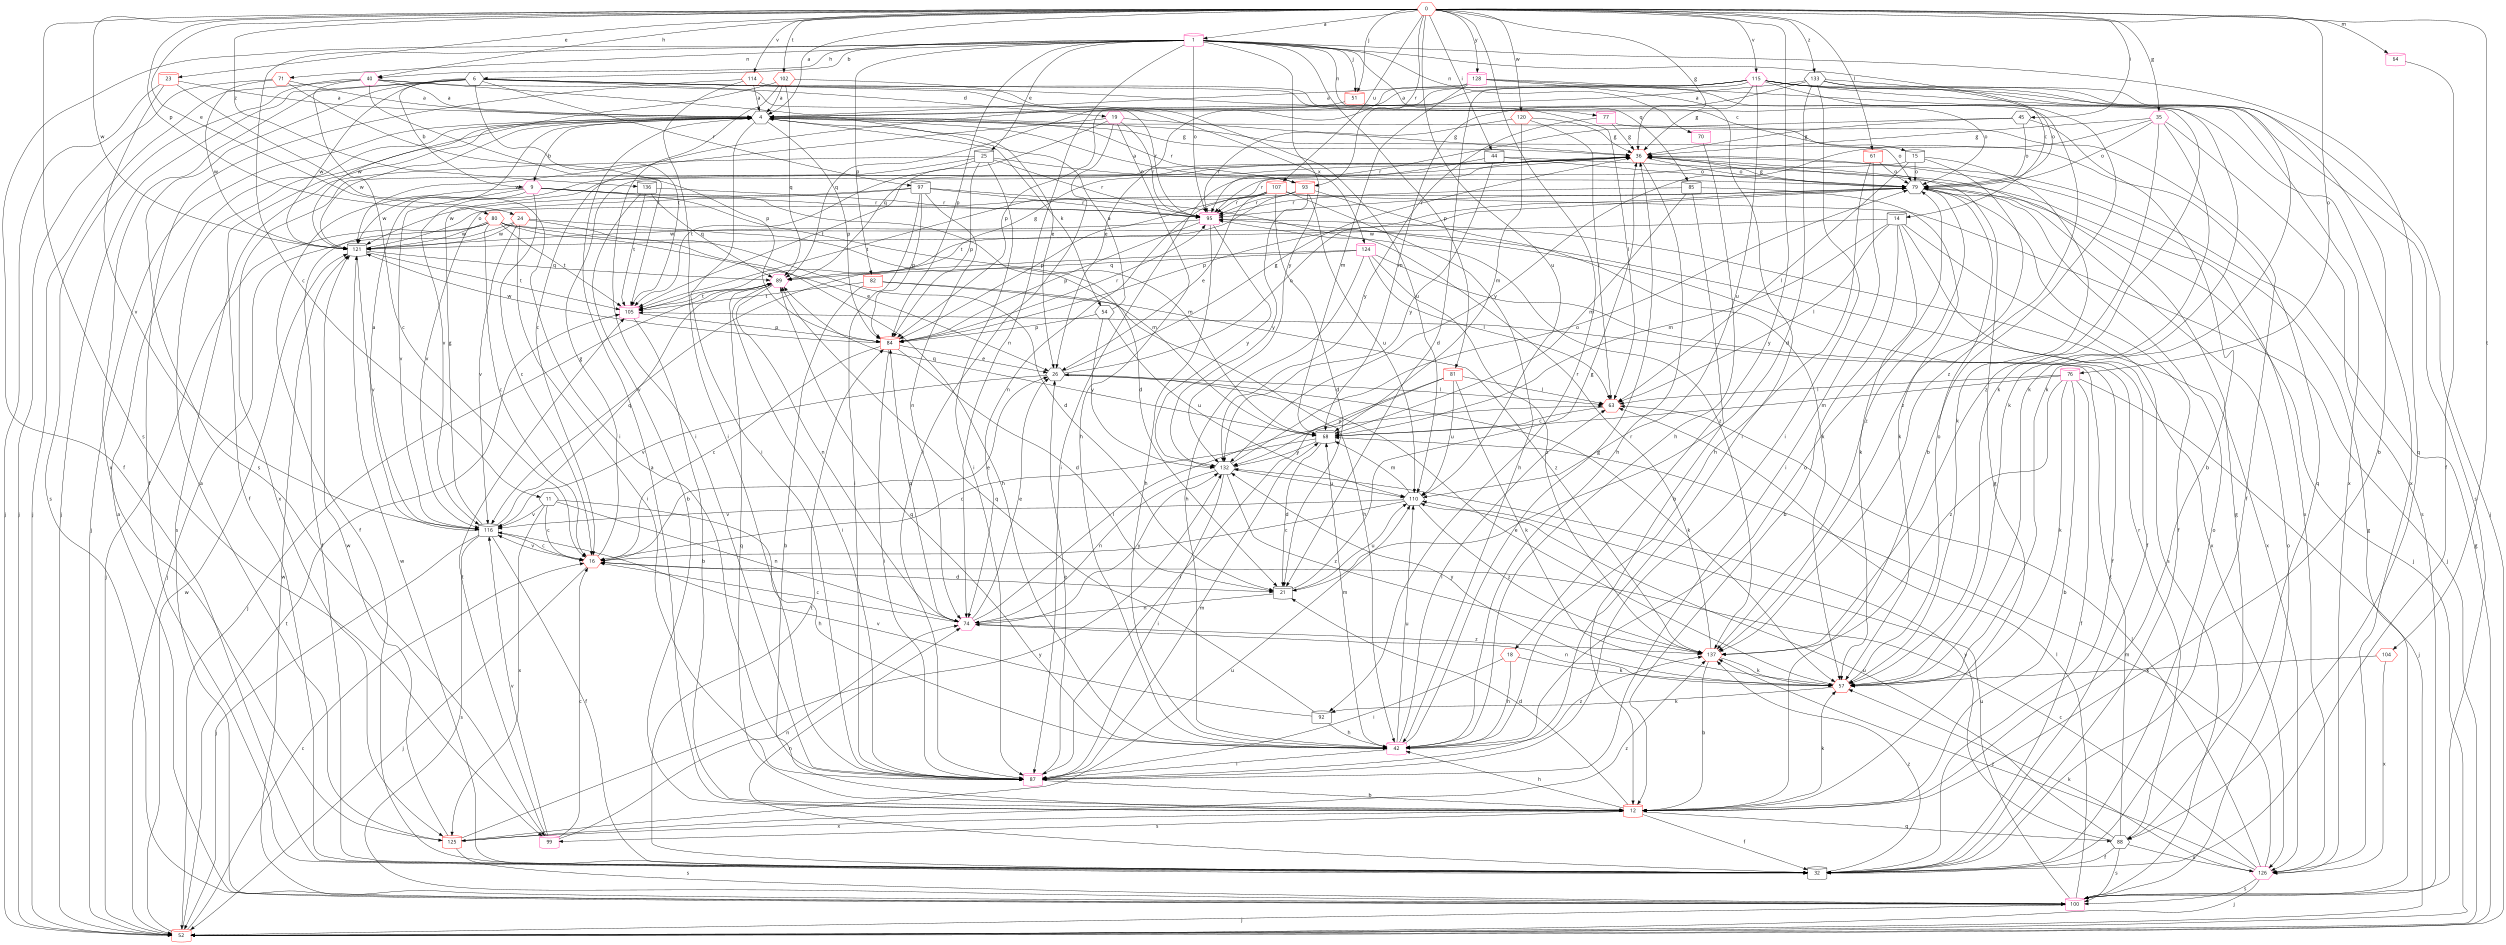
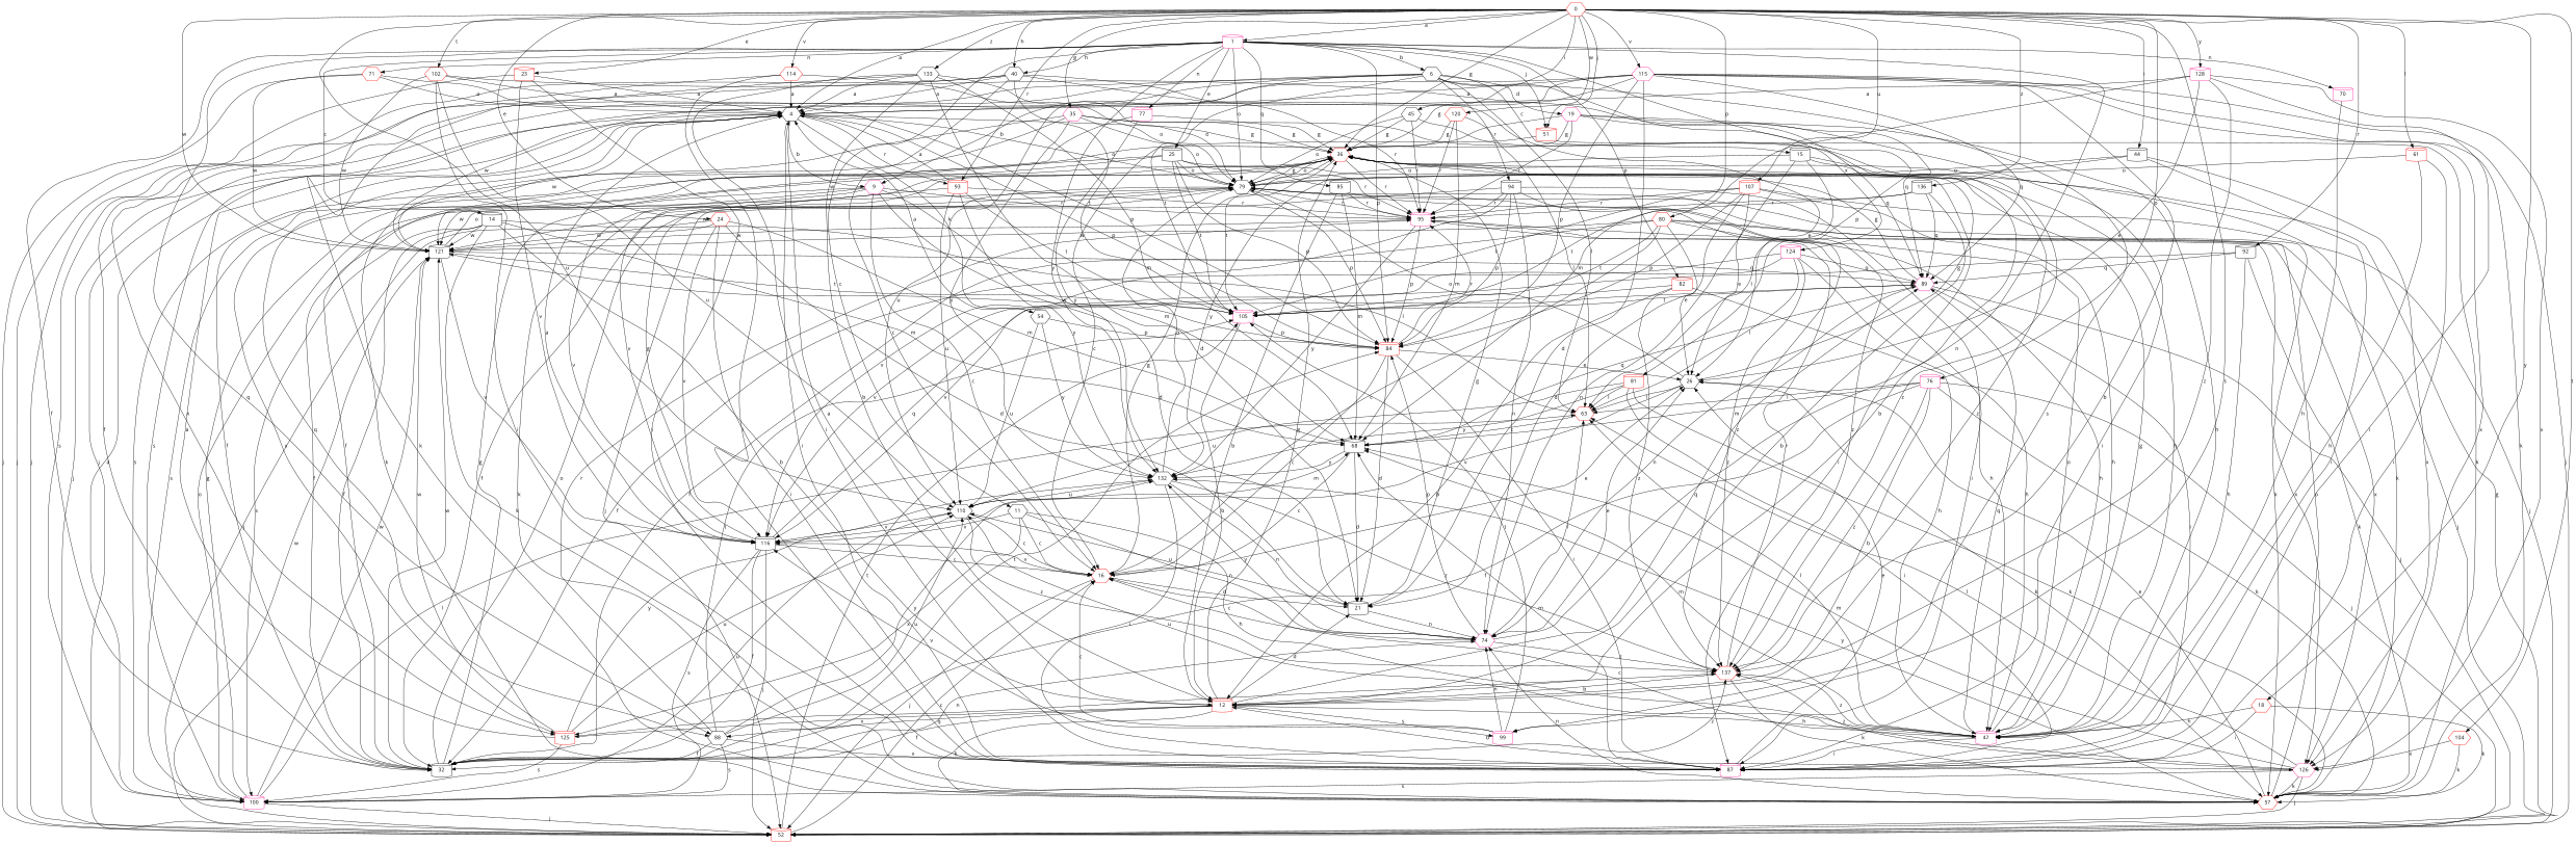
  strict digraph {
    fontname="Open Sans"
    node [color=red fontname="Open Sans" shape=cylinder]
    edge [fontname="Open Sans"]
    0 [shape=hexagon]
    1 [color=deeppink]
    4 [color=black shape=hexagon]
    18 [shape=hexagon]
    23
    24 [shape=hexagon]
    35 [color=deeppink shape=hexagon]
    36 [shape=hexagon]
-   40 [color=deeppink shape=hexagon]
+   40 [color=black shape=hexagon]
    44 [color=black]
    45 [color=black shape=hexagon]
    51
    61
-   64 [color=deeppink]
    76 [color=deeppink]
    80 [shape=hexagon]
    92 [color=black]
    93
    99 [color=deeppink]
    102 [shape=hexagon]
    104 [shape=hexagon]
    107
    110 [color=black shape=hexagon]
    114 [shape=hexagon]
    115 [color=deeppink shape=hexagon]
    120 [shape=hexagon]
    121 [color=black]
    128 [color=deeppink]
    133 [color=black shape=hexagon]
    136 [color=black]
    6 [color=black shape=hexagon]
    11 [color=black shape=hexagon]
    14 [color=black]
    25 [color=black]
    32 [color=black]
    70 [color=deeppink]
    71 [shape=hexagon]
    n38 [color=deeppink label=77]
    74 [color=deeppink shape=hexagon]
    79 [color=black shape=hexagon]
    81
    82
    84
    85 [color=black]
    88 [color=black shape=hexagon]
    132 [color=black shape=hexagon]
    9 [color=deeppink shape=hexagon]
    n48 [color=deeppink label=87]
    52
    54 [color=black shape=hexagon]
    42 [color=deeppink]
    57 [shape=hexagon]
    116 [color=black]
    21 [color=black]
    68 [color=black]
    100 [color=deeppink]
    137 [shape=hexagon]
    105 [color=deeppink]
    95 [color=deeppink]
    16 [shape=hexagon]
    26 [color=black shape=hexagon]
    126 [color=deeppink shape=hexagon]
    n63 [label=12]
    63 [shape=hexagon]
    89 [color=deeppink shape=hexagon]
    15 [color=black]
    19 [color=deeppink shape=hexagon]
-   94 [color=black label=97]
+   94 [color=black]
    124 [color=deeppink]
    125
    0 -> 1 [label=a]
    0 -> 4 [label=a]
    0 -> 18 [label=y]
    0 -> 23 [label=e]
    0 -> 24 [label=e]
    0 -> 35 [label=g]
    0 -> 36 [label=g]
    0 -> 40 [label=h]
    0 -> 44 [label=i]
    0 -> 45 [label=i]
    0 -> 51 [label=j]
    0 -> 61 [label=l]
-   0 -> 64 [label=m]
    0 -> 76 [label=o]
    0 -> 80 [label=p]
    0 -> 92 [label=r]
    0 -> 93 [label=r]
    0 -> 99 [label=s]
    0 -> 102 [label=t]
    0 -> 104 [label=t]
    0 -> 107 [label=u]
    0 -> 110 [label=u]
    0 -> 114 [label=v]
    0 -> 115 [label=v]
    0 -> 120 [label=w]
    0 -> 121 [label=w]
    0 -> 128 [label=y]
    0 -> 133 [label=z]
    0 -> 136 [label=z]
    1 -> 40 [label=h]
    1 -> 51 [label=j]
    1 -> 6 [label=b]
    1 -> 11 [label=c]
    1 -> 14 [label=c]
    1 -> 25 [label=e]
    1 -> 32 [label=f]
    1 -> 70 [label=n]
    1 -> 71 [label=n]
    1 -> n38 [label=n]
    1 -> 74 [label=n]
-   1 -> 95 [label=o]
+   1 -> 79 [label=o]
    1 -> 81 [label=p]
    1 -> 82 [label=p]
    1 -> 84 [label=p]
    1 -> 85 [label=q]
    1 -> 88 [label=q]
    1 -> 132 [label=y]
    4 -> 36 [label=g]
    4 -> 93 [label=r]
    4 -> 121 [label=w]
    4 -> 32 [label=f]
    4 -> 79 [label=o]
    4 -> 84 [label=p]
    4 -> 88 [label=q]
    4 -> 9 [label=b]
    4 -> n48 [label=i]
    4 -> 52 [label=j]
    4 -> 54 [label=k]
    18 -> n48 [label=i]
    18 -> 42 [label=h]
    18 -> 57 [label=k]
    23 -> 4 [label=a]
    23 -> n48 [label=i]
    23 -> 52 [label=j]
    23 -> 116 [label=v]
    24 -> 121 [label=w]
    24 -> n48 [label=i]
    24 -> 52 [label=j]
    24 -> 116 [label=v]
    24 -> 21 [label=d]
    24 -> 68 [label=m]
    35 -> 36 [label=g]
    35 -> 79 [label=o]
    35 -> 132 [label=y]
    35 -> 57 [label=k]
    35 -> 100 [label=s]
    35 -> 137 [label=z]
    36 -> 79 [label=o]
    36 -> 42 [label=h]
    36 -> 116 [label=v]
    36 -> 105 [label=t]
    36 -> 95 [label=r]
    40 -> 4 [label=a]
    40 -> 52 [label=j]
    40 -> 100 [label=s]
    40 -> 105 [label=t]
    40 -> 95 [label=r]
    40 -> 16 [label=c]
    40 -> 26 [label=e]
    44 -> 79 [label=o]
    44 -> 132 [label=y]
    44 -> n48 [label=i]
    44 -> 126 [label=x]
    45 -> 36 [label=g]
    45 -> 79 [label=o]
    45 -> 95 [label=r]
    45 -> n63 [label=b]
    51 -> 57 [label=k]
    51 -> 16 [label=c]
    61 -> 79 [label=o]
    61 -> n48 [label=i]
    61 -> 42 [label=h]
-   64 -> 32 [label=f]
    76 -> 32 [label=f]
    76 -> 52 [label=j]
    76 -> 57 [label=k]
    76 -> 68 [label=m]
    76 -> 137 [label=z]
    76 -> n63 [label=b]
    76 -> 63 [label=l]
    80 -> 121 [label=w]
    80 -> 32 [label=f]
    80 -> 52 [label=j]
    80 -> 42 [label=h]
    80 -> 105 [label=t]
    80 -> 16 [label=c]
    80 -> 26 [label=e]
    80 -> 126 [label=x]
    92 -> 42 [label=h]
-   57 -> 92 [label=k]
+   92 -> 57 [label=k]
    92 -> 116 [label=v]
    92 -> 89 [label=q]
    93 -> 4 [label=a]
    93 -> 110 [label=u]
    93 -> 132 [label=y]
    93 -> 57 [label=k]
    93 -> 105 [label=t]
    93 -> 95 [label=r]
    99 -> 74 [label=n]
    99 -> 116 [label=v]
    99 -> 105 [label=t]
    99 -> 16 [label=c]
    102 -> 4 [label=a]
    102 -> 110 [label=u]
    102 -> 121 [label=w]
    102 -> n48 [label=i]
    102 -> 89 [label=q]
    104 -> 57 [label=k]
    104 -> 126 [label=x]
    107 -> 84 [label=p]
    107 -> 52 [label=j]
    107 -> 42 [label=h]
    107 -> 21 [label=d]
    107 -> 105 [label=t]
    107 -> 95 [label=r]
    107 -> 26 [label=e]
    110 -> 116 [label=v]
    110 -> 68 [label=m]
    110 -> 137 [label=z]
    110 -> 16 [label=c]
    114 -> 4 [label=a]
    114 -> 32 [label=f]
    114 -> 79 [label=o]
    114 -> n48 [label=i]
    115 -> 4 [label=a]
    115 -> 36 [label=g]
    115 -> 110 [label=u]
    115 -> 84 [label=p]
    115 -> 52 [label=j]
    115 -> 57 [label=k]
    115 -> 21 [label=d]
    115 -> 100 [label=s]
    115 -> 126 [label=x]
    115 -> n63 [label=b]
    115 -> 89 [label=q]
    120 -> 36 [label=g]
    120 -> 68 [label=m]
    120 -> 95 [label=r]
    120 -> 63 [label=l]
    121 -> 79 [label=o]
    121 -> 116 [label=v]
    121 -> 105 [label=t]
    121 -> 89 [label=q]
    128 -> 4 [label=a]
    128 -> n48 [label=i]
    128 -> 68 [label=m]
    128 -> 137 [label=z]
    128 -> 26 [label=e]
    128 -> 126 [label=x]
    133 -> 4 [label=a]
    133 -> 79 [label=o]
    133 -> n48 [label=i]
    133 -> 57 [label=k]
    133 -> 21 [label=d]
    133 -> 68 [label=m]
    133 -> n63 [label=b]
    136 -> 105 [label=t]
    136 -> 95 [label=r]
    136 -> n63 [label=b]
    136 -> 89 [label=q]
    6 -> 99 [label=s]
    6 -> 121 [label=w]
    6 -> 9 [label=b]
    6 -> 52 [label=j]
    6 -> 105 [label=t]
    6 -> 63 [label=l]
    6 -> 15 [label=c]
    6 -> 19 [label=d]
    6 -> 94 [label=r]
    6 -> 124 [label=x]
    6 -> 125 [label=x]
    11 -> 74 [label=n]
    11 -> 42 [label=h]
    11 -> 116 [label=v]
    11 -> 16 [label=c]
    11 -> 125 [label=x]
    14 -> 121 [label=w]
    14 -> 32 [label=f]
    14 -> 57 [label=k]
    14 -> 68 [label=m]
    14 -> 100 [label=s]
    14 -> n63 [label=b]
    14 -> 63 [label=l]
    25 -> 79 [label=o]
    25 -> 84 [label=p]
    25 -> n48 [label=i]
    25 -> 100 [label=s]
    25 -> 105 [label=t]
    25 -> 95 [label=r]
    25 -> 125 [label=x]
    32 -> 36 [label=g]
    32 -> 121 [label=w]
    32 -> 74 [label=n]
    32 -> 79 [label=o]
    32 -> 84 [label=t]
    32 -> 137 [label=z]
    70 -> 42 [label=h]
    71 -> 4 [label=a]
    71 -> 121 [label=w]
    71 -> 84 [label=p]
    71 -> 52 [label=j]
    n38 -> 36 [label=g]
    n38 -> 32 [label=f]
    n38 -> 132 [label=y]
    74 -> 84 [label=p]
    74 -> 132 [label=y]
    74 -> 137 [label=z]
    74 -> 16 [label=c]
    74 -> 26 [label=e]
    74 -> 63 [label=l]
    79 -> 36 [label=g]
    79 -> 32 [label=f]
    79 -> 84 [label=p]
    79 -> 52 [label=j]
    79 -> 137 [label=z]
    79 -> 95 [label=r]
    81 -> 110 [label=u]
    81 -> 132 [label=y]
    81 -> n48 [label=i]
    81 -> 57 [label=k]
    81 -> 63 [label=l]
    82 -> 42 [label=h]
    82 -> 137 [label=z]
    82 -> 105 [label=t]
    82 -> n63 [label=b]
    84 -> 121 [label=w]
    84 -> n48 [label=i]
    84 -> 21 [label=d]
    84 -> 95 [label=r]
    84 -> 16 [label=c]
    84 -> 26 [label=e]
    85 -> 57 [label=k]
    85 -> 68 [label=m]
    85 -> 95 [label=r]
    85 -> n63 [label=b]
    88 -> 110 [label=u]
    88 -> 32 [label=f]
    88 -> 132 [label=y]
    88 -> 100 [label=s]
    88 -> 105 [label=t]
    88 -> 95 [label=r]
    88 -> 126 [label=x]
    132 -> 110 [label=u]
    132 -> 74 [label=n]
    132 -> 79 [label=o]
    132 -> n48 [label=i]
    132 -> 137 [label=z]
    9 -> 121 [label=w]
    9 -> 32 [label=f]
    9 -> 116 [label=v]
    9 -> 21 [label=d]
    9 -> 68 [label=m]
    9 -> 95 [label=r]
    9 -> 16 [label=c]
    n48 -> 68 [label=m]
    n48 -> 26 [label=e]
    n48 -> n63 [label=b]
    52 -> 36 [label=g]
    52 -> 121 [label=w]
    52 -> 105 [label=t]
    52 -> 16 [label=c]
    54 -> 4 [label=a]
    54 -> 110 [label=u]
    54 -> 84 [label=p]
    54 -> 132 [label=y]
    42 -> 36 [label=g]
    42 -> 110 [label=u]
    42 -> 79 [label=o]
    42 -> n48 [label=i]
    42 -> 68 [label=m]
    42 -> 137 [label=z]
    42 -> 63 [label=l]
    42 -> 89 [label=q]
    57 -> 74 [label=n]
    57 -> 79 [label=o]
    57 -> 132 [label=y]
    57 -> 26 [label=e]
    116 -> 4 [label=a]
    116 -> 36 [label=g]
    116 -> 32 [label=f]
    116 -> 52 [label=j]
    116 -> 100 [label=s]
    116 -> 16 [label=c]
    116 -> 89 [label=q]
    21 -> 36 [label=g]
    21 -> 110 [label=u]
    21 -> 74 [label=n]
    68 -> 132 [label=y]
    68 -> 21 [label=d]
    68 -> 16 [label=c]
    68 -> 89 [label=q]
    100 -> 4 [label=a]
    100 -> 36 [label=g]
    100 -> 110 [label=u]
    100 -> 121 [label=w]
    100 -> 79 [label=o]
    100 -> 52 [label=j]
    100 -> 63 [label=l]
    137 -> 57 [label=k]
    137 -> 95 [label=r]
    137 -> n63 [label=b]
    105 -> 84 [label=p]
    105 -> n63 [label=b]
    95 -> 121 [label=w]
    95 -> 84 [label=p]
    95 -> 132 [label=y]
    95 -> 42 [label=h]
    95 -> 126 [label=x]
    16 -> 36 [label=g]
    16 -> 52 [label=j]
    16 -> 116 [label=v]
    16 -> 21 [label=d]
    16 -> 26 [label=e]
    26 -> 36 [label=g]
    26 -> 79 [label=o]
    26 -> 57 [label=k]
    26 -> 116 [label=v]
    26 -> 63 [label=l]
    126 -> 52 [label=j]
    126 -> 57 [label=k]
    126 -> 68 [label=m]
    126 -> 100 [label=s]
    126 -> 137 [label=z]
    126 -> 16 [label=c]
    126 -> 63 [label=l]
    n63 -> 4 [label=a]
    n63 -> 36 [label=g]
    n63 -> 99 [label=s]
    n63 -> 32 [label=f]
    n63 -> 88 [label=q]
    n63 -> 42 [label=h]
    n63 -> 57 [label=k]
    n63 -> 21 [label=d]
    n63 -> 89 [label=q]
    n63 -> 125 [label=x]
    63 -> 68 [label=c]
    89 -> 36 [label=g]
    89 -> 74 [label=n]
    89 -> n48 [label=i]
    89 -> 52 [label=j]
    89 -> 105 [label=t]
    15 -> 74 [label=n]
    15 -> 79 [label=o]
    15 -> 57 [label=k]
    15 -> 137 [label=z]
    15 -> 63 [label=l]
    19 -> 36 [label=g]
    19 -> 121 [label=w]
    19 -> n48 [label=i]
    19 -> 42 [label=h]
    19 -> 95 [label=r]
    19 -> 89 [label=q]
    94 -> 121 [label=w]
    94 -> 74 [label=n]
    94 -> 84 [label=p]
    94 -> n48 [label=i]
    94 -> 116 [label=v]
    94 -> 137 [label=z]
    94 -> 95 [label=r]
    124 -> 32 [label=f]
    124 -> 42 [label=h]
    124 -> 116 [label=v]
    124 -> 137 [label=z]
    124 -> 63 [label=l]
    124 -> 89 [label=q]
    125 -> 4 [label=a]
    125 -> 110 [label=u]
    125 -> 121 [label=w]
    125 -> 132 [label=y]
    125 -> 100 [label=s]
    125 -> 137 [label=z]
  }
